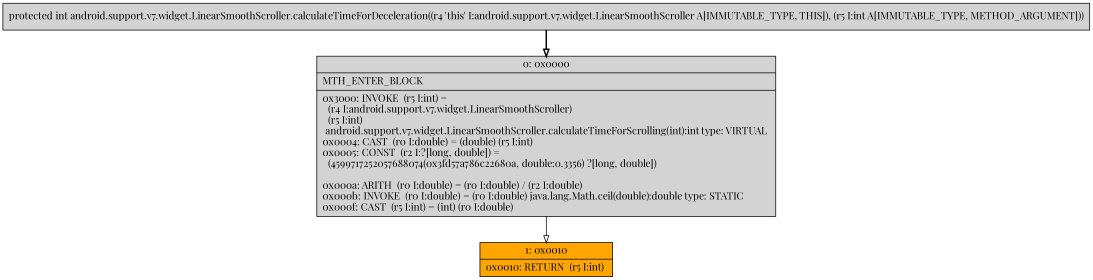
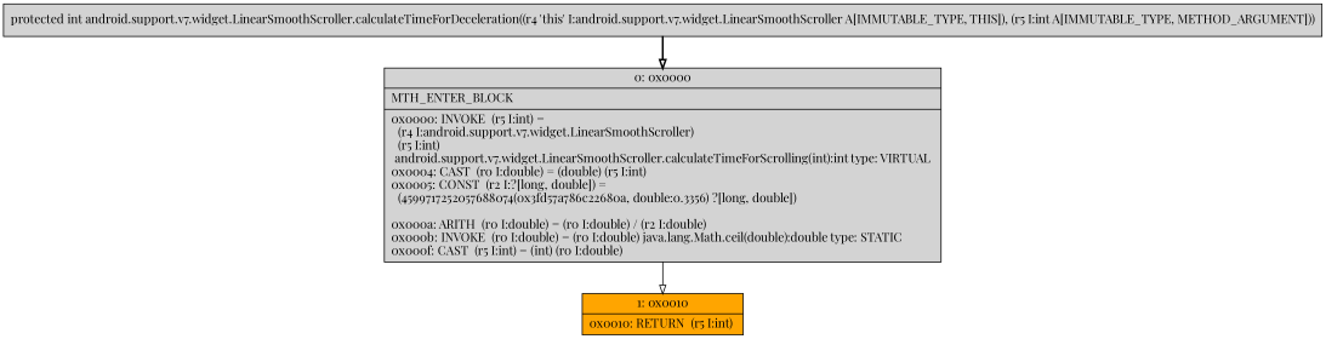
  digraph {
    fontname="Playfair Display"
    node [shape=record style=filled fillcolor=lightgrey fontname="Playfair Display"]
    edge [arrowhead=onormal fontname="Playfair Display"]
-   n1 [label="{0\:\ 0x0000|MTH_ENTER_BLOCK\l|0x3000: INVOKE  (r5 I:int) = \l  (r4 I:android.support.v7.widget.LinearSmoothScroller)\l  (r5 I:int)\l android.support.v7.widget.LinearSmoothScroller.calculateTimeForScrolling(int):int type: VIRTUAL \l0x0004: CAST  (r0 I:double) = (double) (r5 I:int) \l0x0005: CONST  (r2 I:?[long, double]) = \l  (4599717252057688074(0x3fd57a786c22680a, double:0.3356) ?[long, double])\l \l0x000a: ARITH  (r0 I:double) = (r0 I:double) \/ (r2 I:double) \l0x000b: INVOKE  (r0 I:double) = (r0 I:double) java.lang.Math.ceil(double):double type: STATIC \l0x000f: CAST  (r5 I:int) = (int) (r0 I:double) \l}"]
+   n1 [label="{0\:\ 0x0000|MTH_ENTER_BLOCK\l|0x0000: INVOKE  (r5 I:int) = \l  (r4 I:android.support.v7.widget.LinearSmoothScroller)\l  (r5 I:int)\l android.support.v7.widget.LinearSmoothScroller.calculateTimeForScrolling(int):int type: VIRTUAL \l0x0004: CAST  (r0 I:double) = (double) (r5 I:int) \l0x0005: CONST  (r2 I:?[long, double]) = \l  (4599717252057688074(0x3fd57a786c22680a, double:0.3356) ?[long, double])\l \l0x000a: ARITH  (r0 I:double) = (r0 I:double) \/ (r2 I:double) \l0x000b: INVOKE  (r0 I:double) = (r0 I:double) java.lang.Math.ceil(double):double type: STATIC \l0x000f: CAST  (r5 I:int) = (int) (r0 I:double) \l}"]
    n2 [label="{1\:\ 0x0010|0x0010: RETURN  (r5 I:int) \l}" fillcolor=orange]
    n3 [label="{protected int android.support.v7.widget.LinearSmoothScroller.calculateTimeForDeceleration((r4 'this' I:android.support.v7.widget.LinearSmoothScroller A[IMMUTABLE_TYPE, THIS]), (r5 I:int A[IMMUTABLE_TYPE, METHOD_ARGUMENT])) }"]
    n1 -> n2 [style=solid]
    n3 -> n1 [style=bold]
  }
